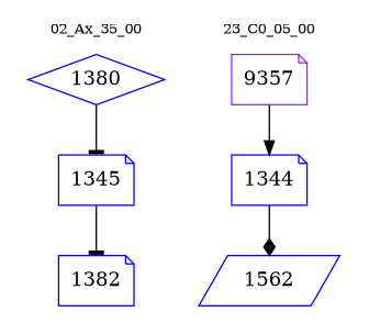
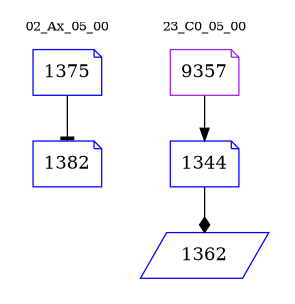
  digraph {
    node [color=blue shape=note]
    edge [arrowhead=tee color=black]
-   n1 [label=1380 shape=diamond]
-   n2 [label=1345]
+   n2 [label=1375]
    n3 [label=1382]
    n4 [color=purple label=9357]
    n5 [label=1344]
-   n6 [label=1562 shape=parallelogram]
+   n6 [label=1362 shape=parallelogram]
    subgraph cluster_1 {
      color=white
      fontsize=10
-     label="02_Ax_35_00"
-     n1
+     label="02_Ax_05_00"
      n2
      n3
    }
    subgraph cluster_2 {
      color=white
      fontsize=10
      label="23_C0_05_00"
      n4
      n5
      n6
    }
-   n1 -> n2
    n2 -> n3
    n4 -> n5 [arrowhead=normal]
    n5 -> n6 [arrowhead=diamond]
  }
